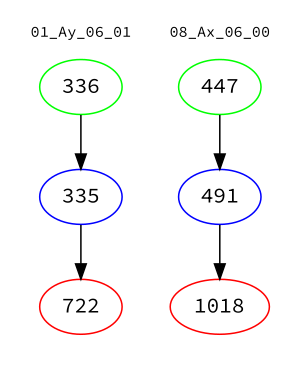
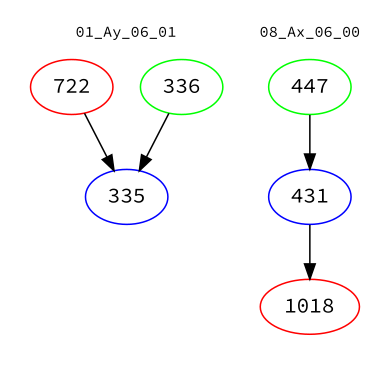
  digraph {
    fontname="Source Code Pro"
    node [color=green fontname="Source Code Pro"]
    edge [color=black fontname="Source Code Pro"]
    n1 [label=336]
    n2 [color=blue label=335]
    n3 [color=red label=722]
    n4 [label=447]
-   n5 [color=blue label=491]
+   n5 [color=blue label=431]
    n6 [color=red label=1018]
    subgraph cluster_1 {
      color=white
      fontsize=10
      label="01_Ay_06_01"
      n1
      n2
      n3
    }
    subgraph cluster_2 {
      color=white
      fontsize=10
      label="08_Ax_06_00"
      n4
      n5
      n6
    }
    n1 -> n2
-   n2 -> n3
+   n3 -> n2
    n4 -> n5
    n5 -> n6
  }
